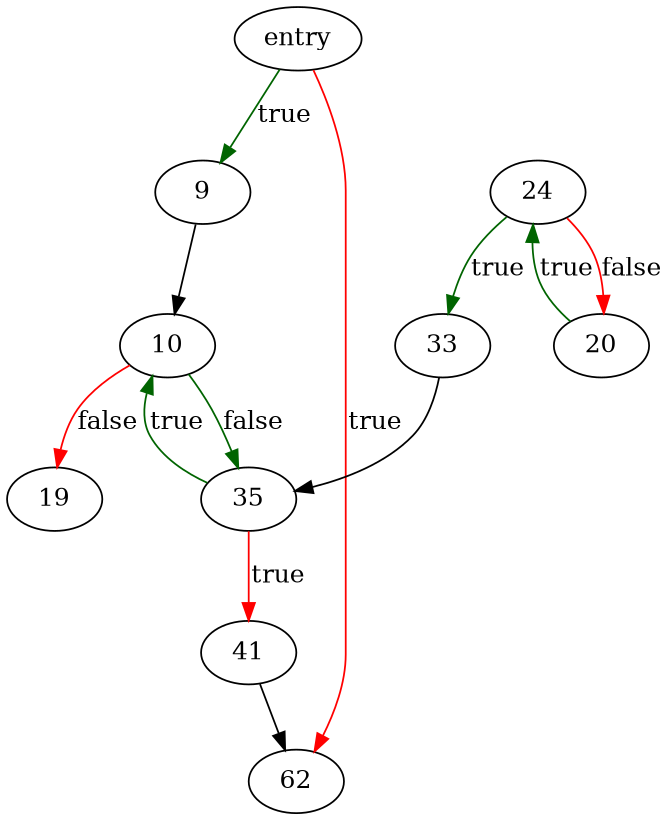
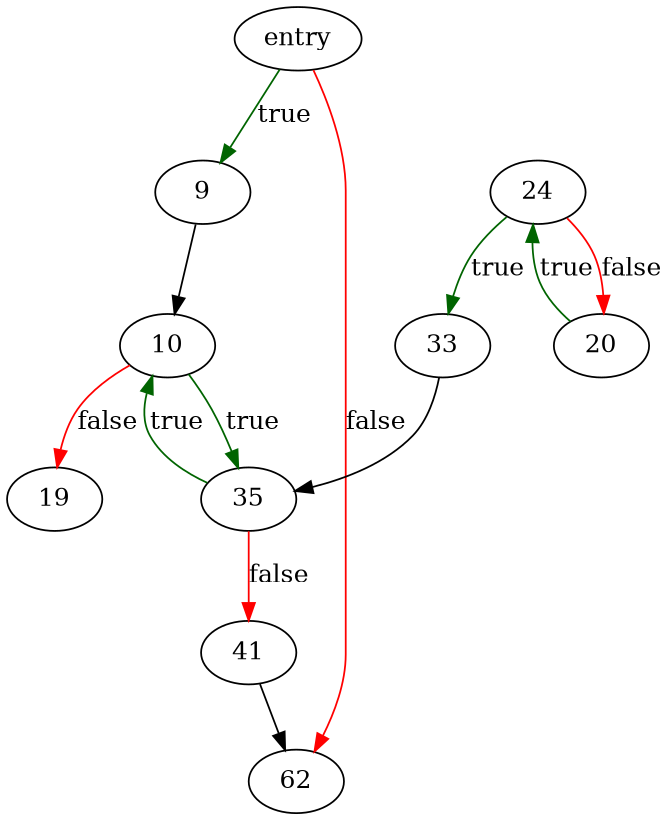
  digraph {
    edge [color=darkgreen]
    n1 [label=entry]
    9
    n3 [label=62]
    10
    19
    35
    41
    20
    24
    33
    n1 -> 9 [label=true]
-   n1 -> n3 [color=red label=true]
+   n1 -> n3 [color=red label=false]
    9 -> 10 [color=""]
    10 -> 19 [color=red label=false]
-   10 -> 35 [label=false]
+   10 -> 35 [label=true]
    35 -> 10 [label=true]
-   35 -> 41 [color=red label=true]
+   35 -> 41 [color=red label=false]
    41 -> n3 [color=""]
    20 -> 24 [label=true]
    24 -> 20 [color=red label=false]
    24 -> 33 [label=true]
    33 -> 35 [color=""]
  }
